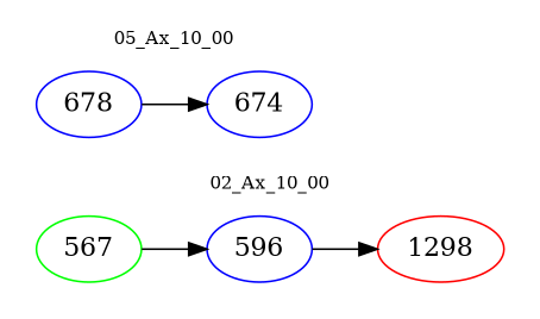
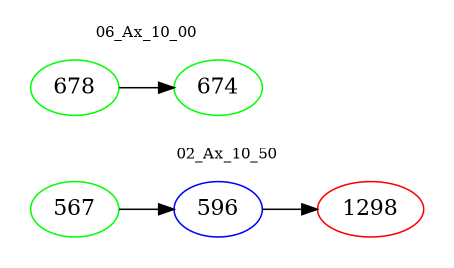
  digraph {
    rankdir=LR
    node [color=green]
    edge [color=black]
    n1 [label=567]
    n2 [color=blue label=596]
    n3 [color=red label=1298]
-   n4 [color=blue label=678]
-   n5 [color=blue label=674]
+   n4 [label=678]
+   n5 [label=674]
    subgraph cluster_1 {
      color=white
      fontsize=10
-     label="02_Ax_10_00"
+     label="02_Ax_10_50"
      n1
      n2
      n3
    }
    subgraph cluster_2 {
      color=white
      fontsize=10
-     label="05_Ax_10_00"
+     label="06_Ax_10_00"
      n4
      n5
    }
    n1 -> n2
    n2 -> n3
    n4 -> n5
  }
